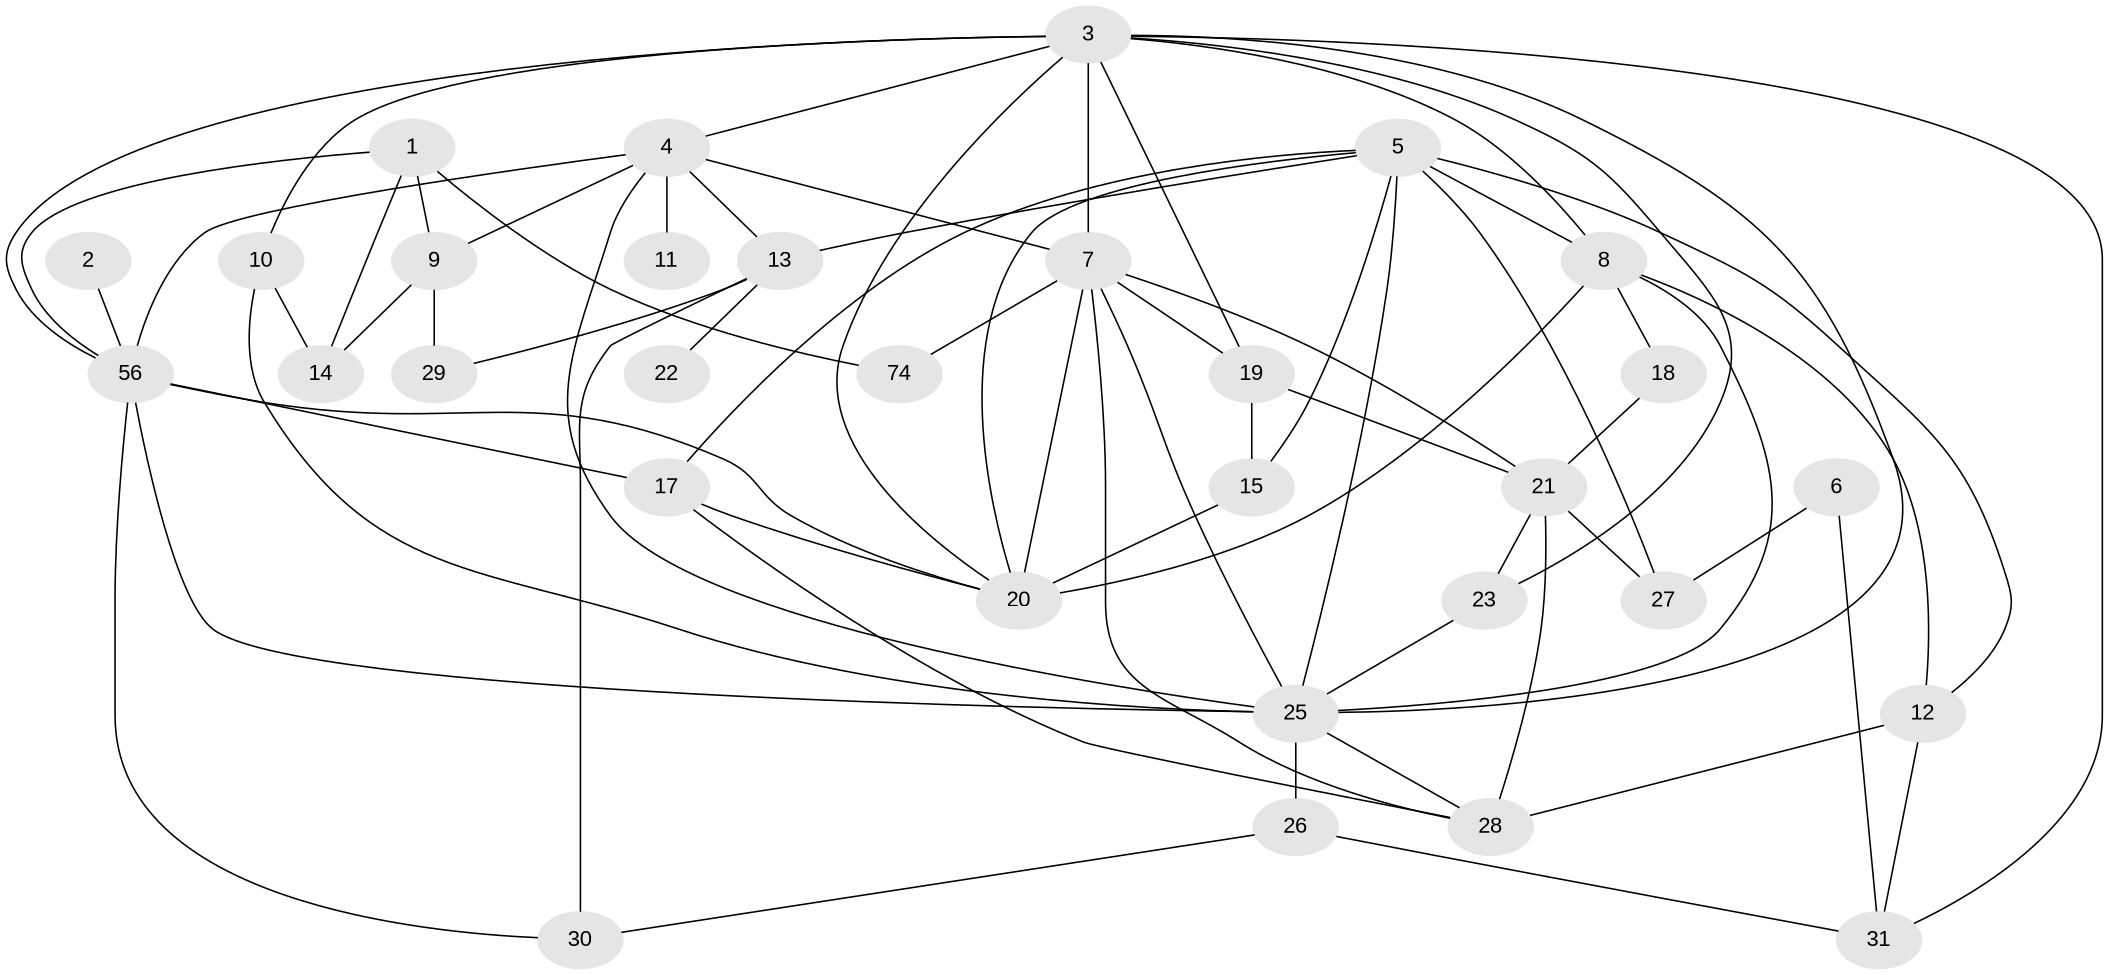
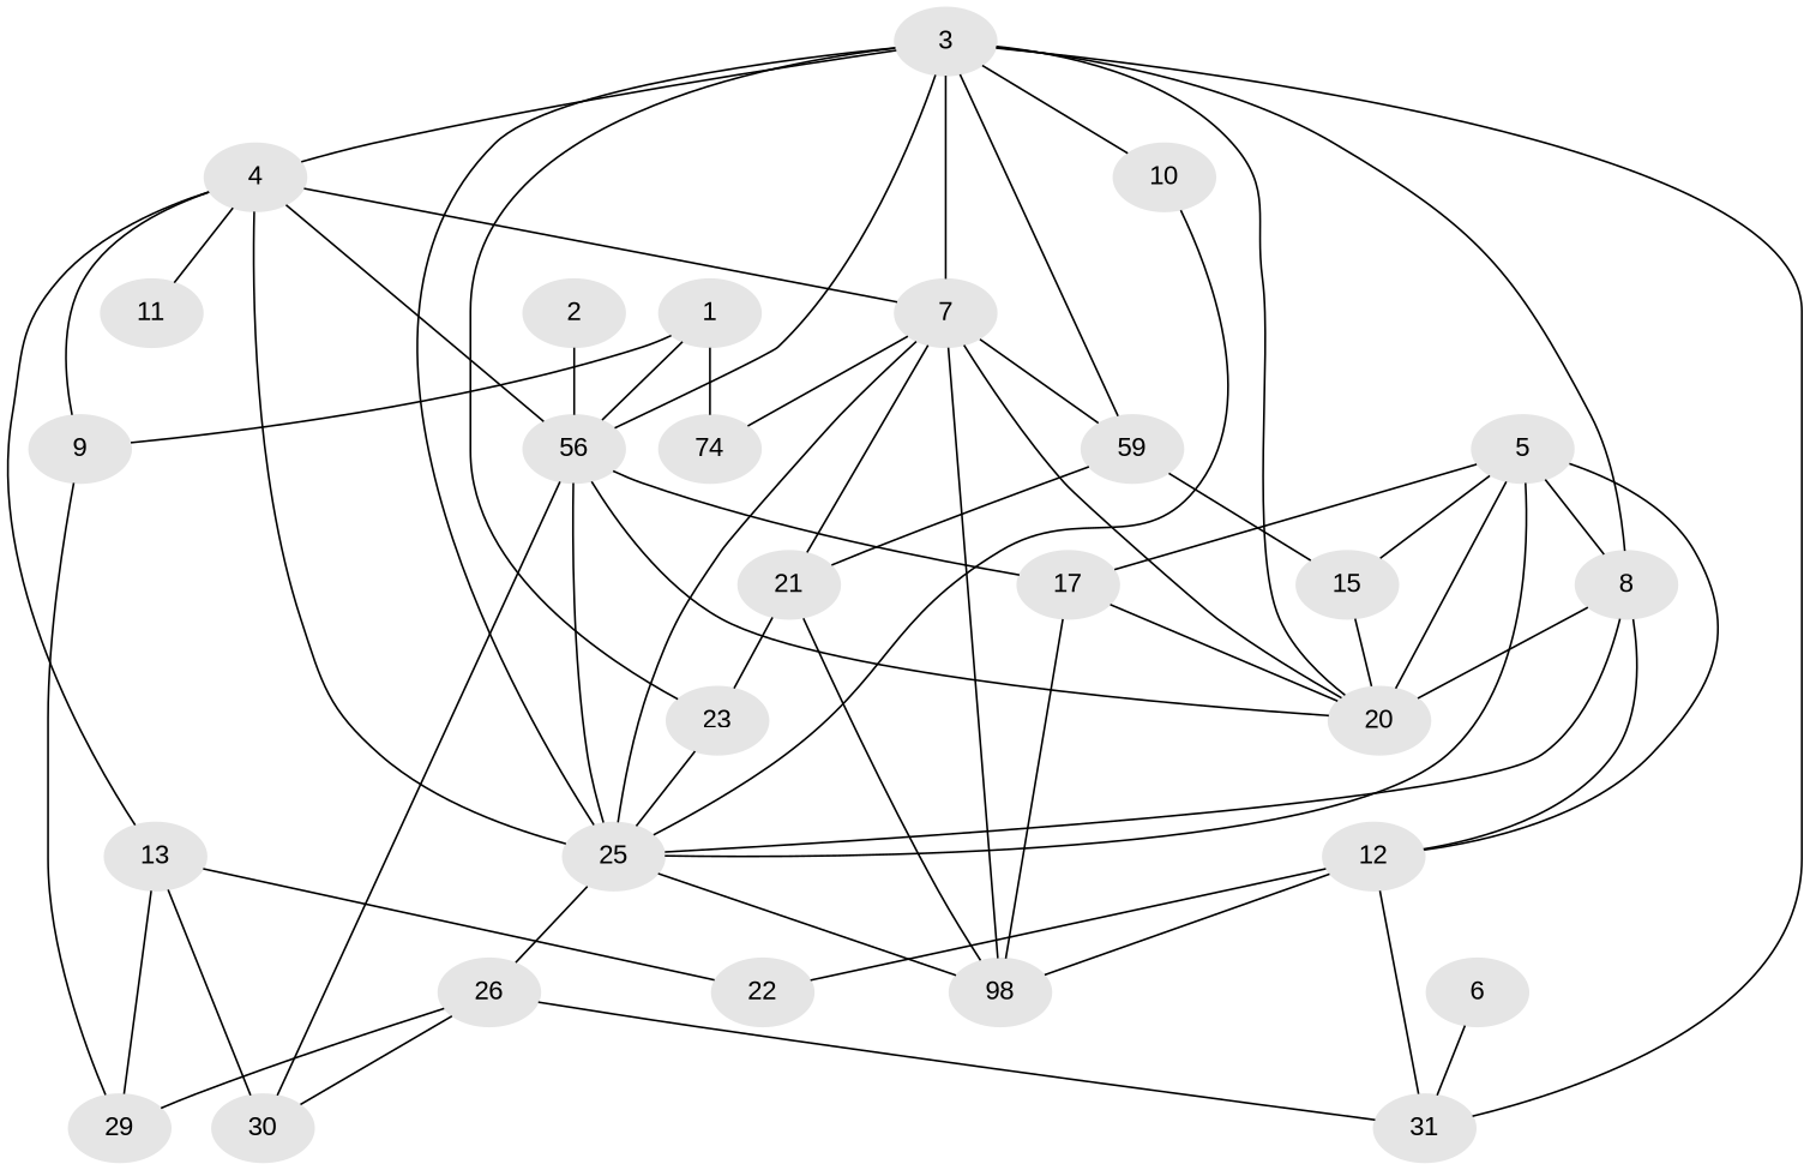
  graph {
    fontname="Liberation Sans"
    node [color=gray90 fontname="Liberation Sans" style=filled]
    edge [fontname="Liberation Sans" weight=1.0]
    1
    9
-   14
    n4 [label=56]
    n5 [label=74]
    29
    20
    25
    17
    30
    2
    3
    4
    7
    8
    10
-   19
+   19 [label=59]
    23
    31
    11
    13
-   28
+   28 [label=98]
    12
-   18
    15
    21
    26
    5
-   27
    22
    6
    1 -- 9
-   1 -- 14
    1 -- n4
    1 -- n5
-   9 -- 14
    9 -- 29
    n4 -- 20
    n4 -- 25 [weight=2.0]
    n4 -- 17
    n4 -- 30
    25 -- 28
    25 -- 26
    17 -- 20
    17 -- 28
    2 -- n4
    3 -- n4 [weight=2.0]
    3 -- 20
    3 -- 25
    3 -- 4
    3 -- 7 [weight=2.0]
    3 -- 8
    3 -- 10
    3 -- 19
    3 -- 23
    3 -- 31
    4 -- 9
    4 -- n4
    4 -- 25
    4 -- 7
    4 -- 11
    4 -- 13
    7 -- n5
    7 -- 20 [weight=2.0]
    7 -- 25
    7 -- 19
    7 -- 28
    8 -- 20 [weight=4.0]
    8 -- 25
    8 -- 12
-   8 -- 18
-   10 -- 14
    10 -- 25
    19 -- 15
    19 -- 21
    23 -- 25
    13 -- 29
    13 -- 30
    13 -- 22
    12 -- 31
    12 -- 28 [weight=2.0]
-   18 -- 21
+   12 -- 22
    15 -- 20
    21 -- 7
    21 -- 23
    21 -- 28
-   21 -- 27
+   26 -- 29
    26 -- 30
    26 -- 31
    5 -- 20 [weight=2.0]
    5 -- 25
    5 -- 17
    5 -- 8 [weight=2.0]
-   5 -- 13 [weight=2.0]
    5 -- 12 [weight=2.0]
    5 -- 15
-   5 -- 27
    6 -- 31
-   6 -- 27
  }
